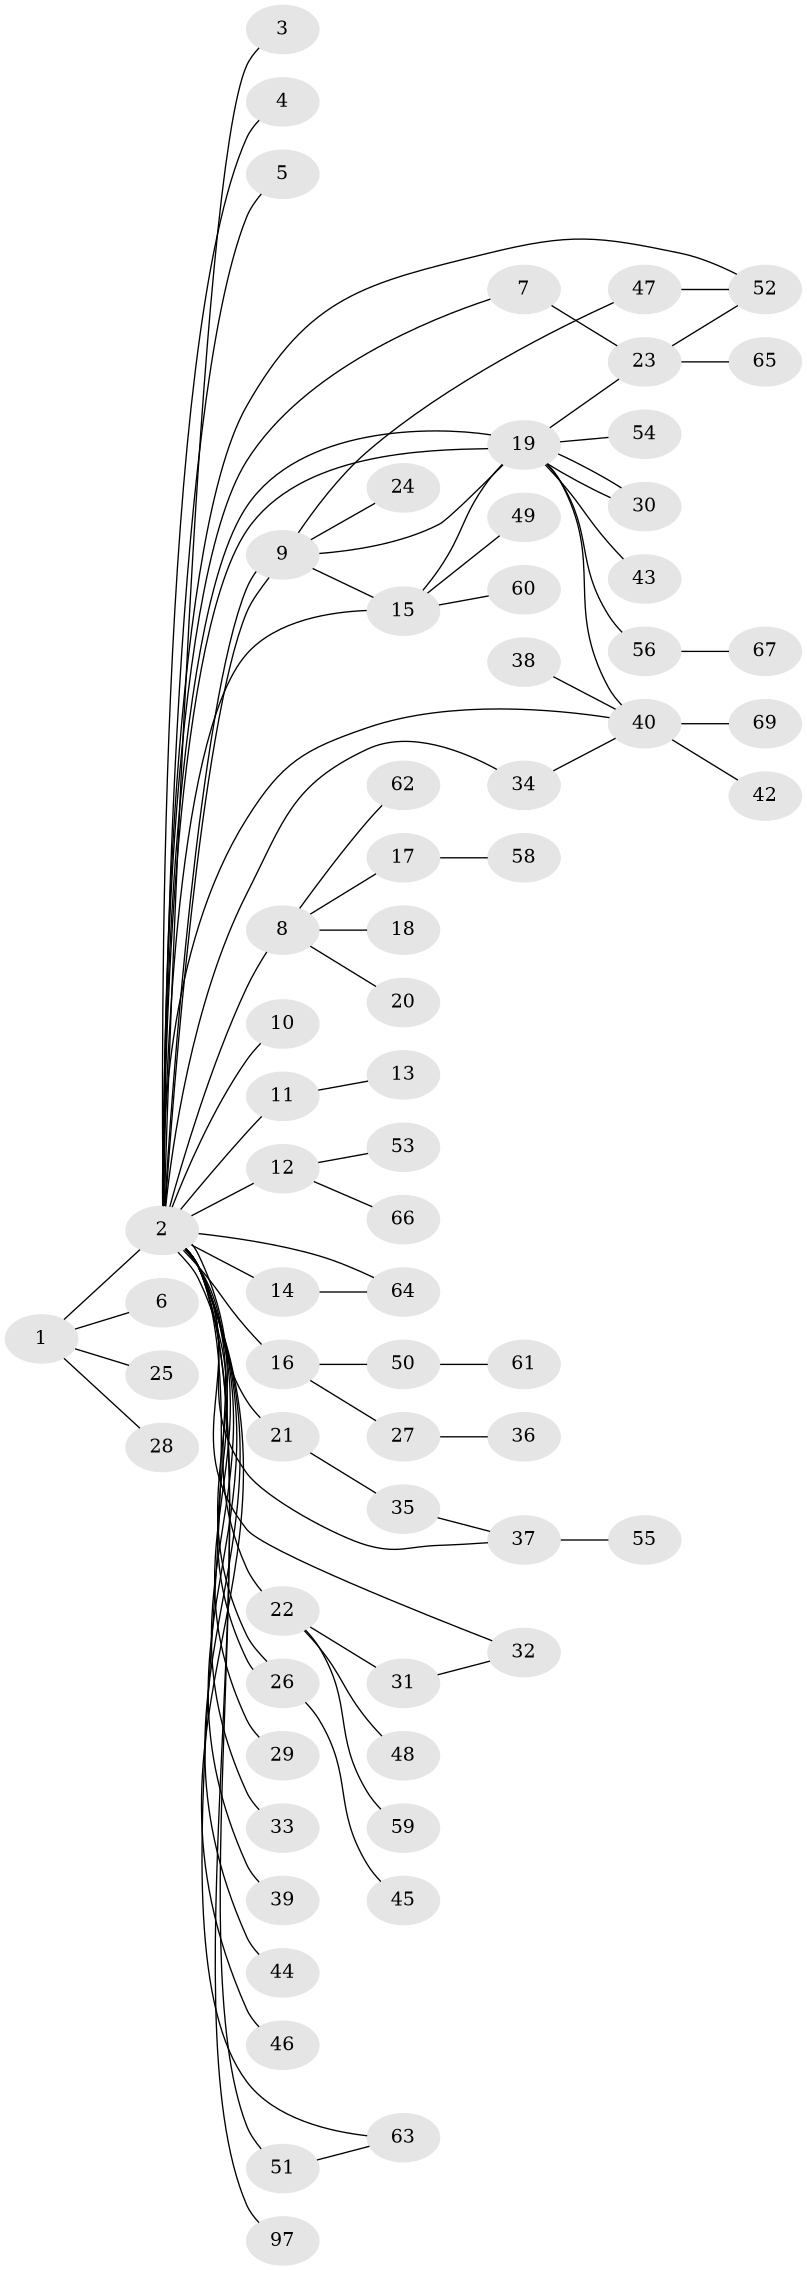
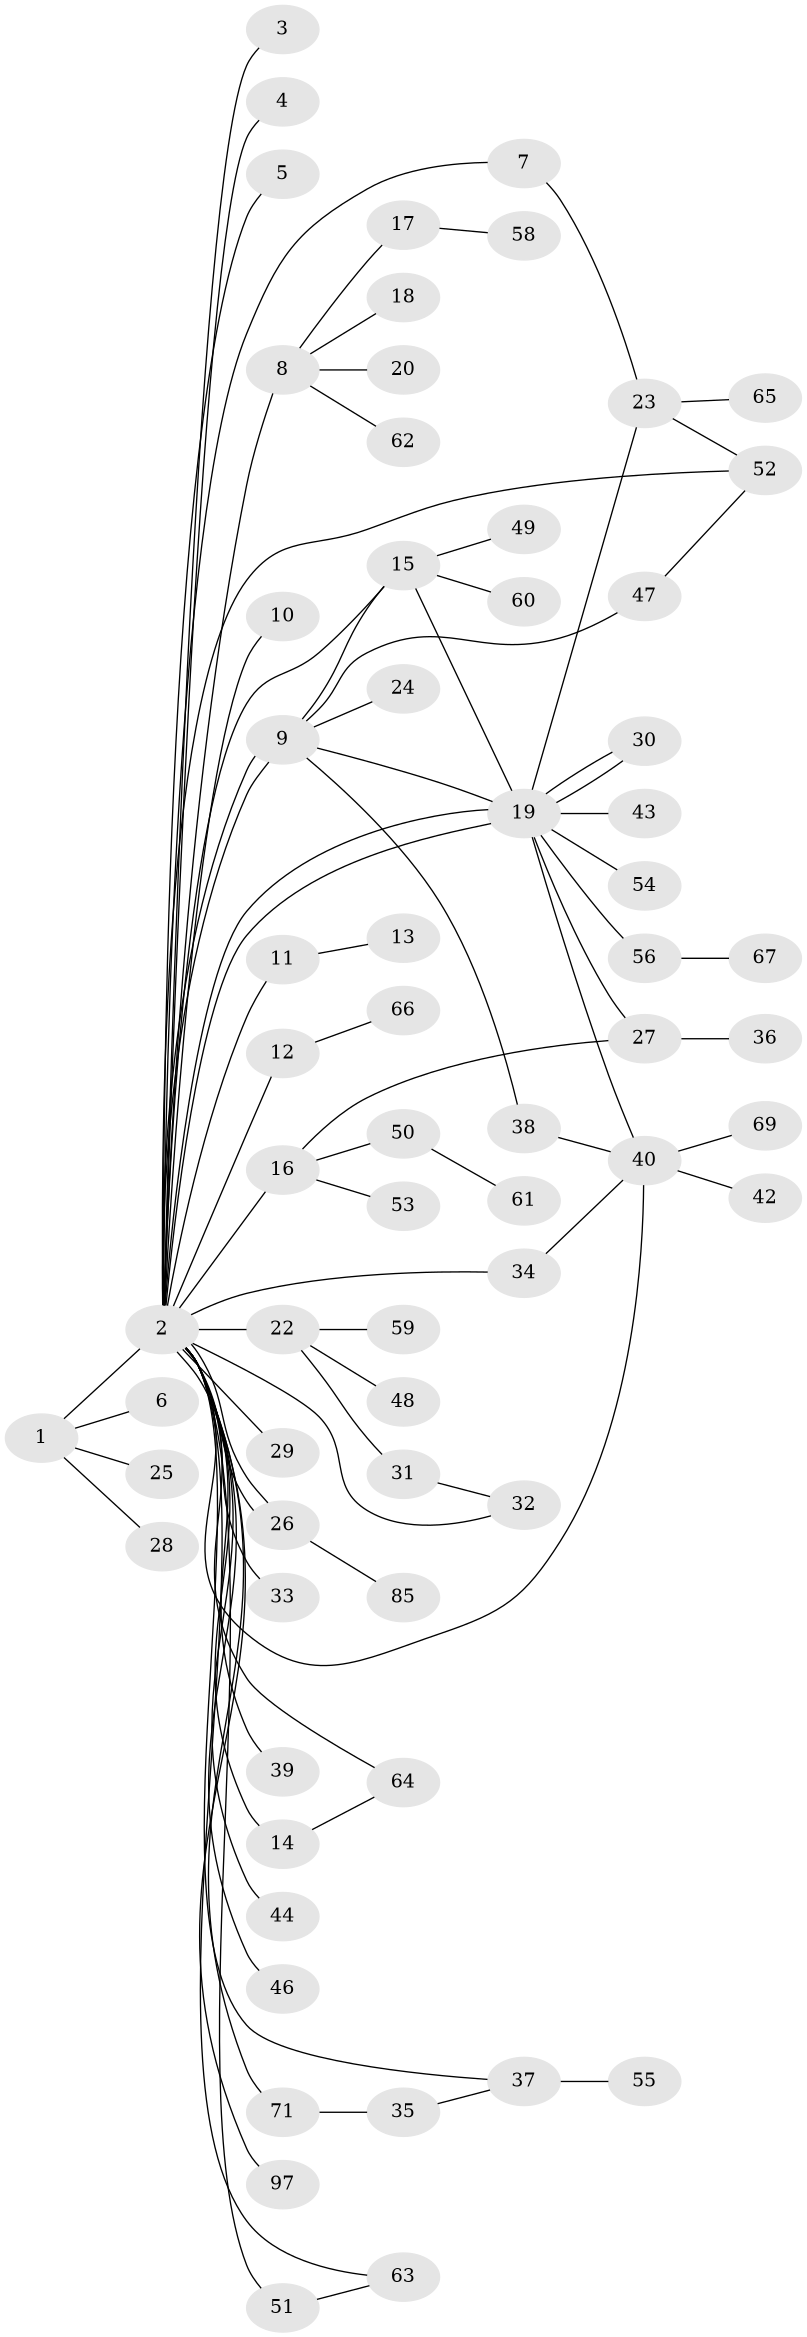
  graph {
    fontname="DejaVu Serif"
    rankdir=LR
    node [color=gray90 fontname="DejaVu Serif" style=filled]
    edge [fontname="DejaVu Serif"]
    1
    2
    6
    25
    28
    3
    4
    5
    7
    8
    9
    10
    11
    12
    14
    15
    16
    19
-   21
+   21 [label=71]
    22
    26
    29
    32
    33
    34
    37
    39
    40
    44
    46
    51
    52
    n33 [label=97]
    63
    64
    23
    17
    18
    20
    62
    24
    38
    47
    13
    66
    49
    60
    27
    50
    53
    30
    43
    54
    56
    35
    31
    48
    59
-   45
+   45 [label=85]
    55
    42
    69
    65
    58
    36
    61
    67
    1 -- 2
    1 -- 6
    1 -- 25
    1 -- 28
    2 -- 3
    2 -- 4
    2 -- 5
    2 -- 7
    2 -- 8
    2 -- 9
    2 -- 9
    2 -- 10
    2 -- 11
    2 -- 12
    2 -- 14
    2 -- 15
    2 -- 16
    2 -- 19
    2 -- 19
    2 -- 21
    2 -- 22
    2 -- 26
    2 -- 26
    2 -- 29
    2 -- 32
    2 -- 33
    2 -- 34
    2 -- 37
    2 -- 39
    2 -- 40
    2 -- 44
    2 -- 46
    2 -- 51
    2 -- 52
    2 -- n33
    2 -- 63
    2 -- 64
    7 -- 23
    8 -- 17
    8 -- 18
    8 -- 20
    8 -- 62
    9 -- 15
    9 -- 19
    9 -- 24
+   9 -- 38
    9 -- 47
    11 -- 13
    12 -- 66
    14 -- 64
    15 -- 19
    15 -- 49
    15 -- 60
    16 -- 27
    16 -- 50
-   12 -- 53
+   16 -- 53
    19 -- 40
    19 -- 23
+   19 -- 27
    19 -- 30
    19 -- 30
    19 -- 43
    19 -- 54
    19 -- 56
    21 -- 35
    22 -- 31
    22 -- 48
    22 -- 59
    26 -- 45
    34 -- 40
    37 -- 55
    40 -- 42
    40 -- 69
    51 -- 63
    23 -- 52
    23 -- 65
    17 -- 58
    38 -- 40
    47 -- 52
    27 -- 36
    50 -- 61
    56 -- 67
    35 -- 37
    31 -- 32
  }
